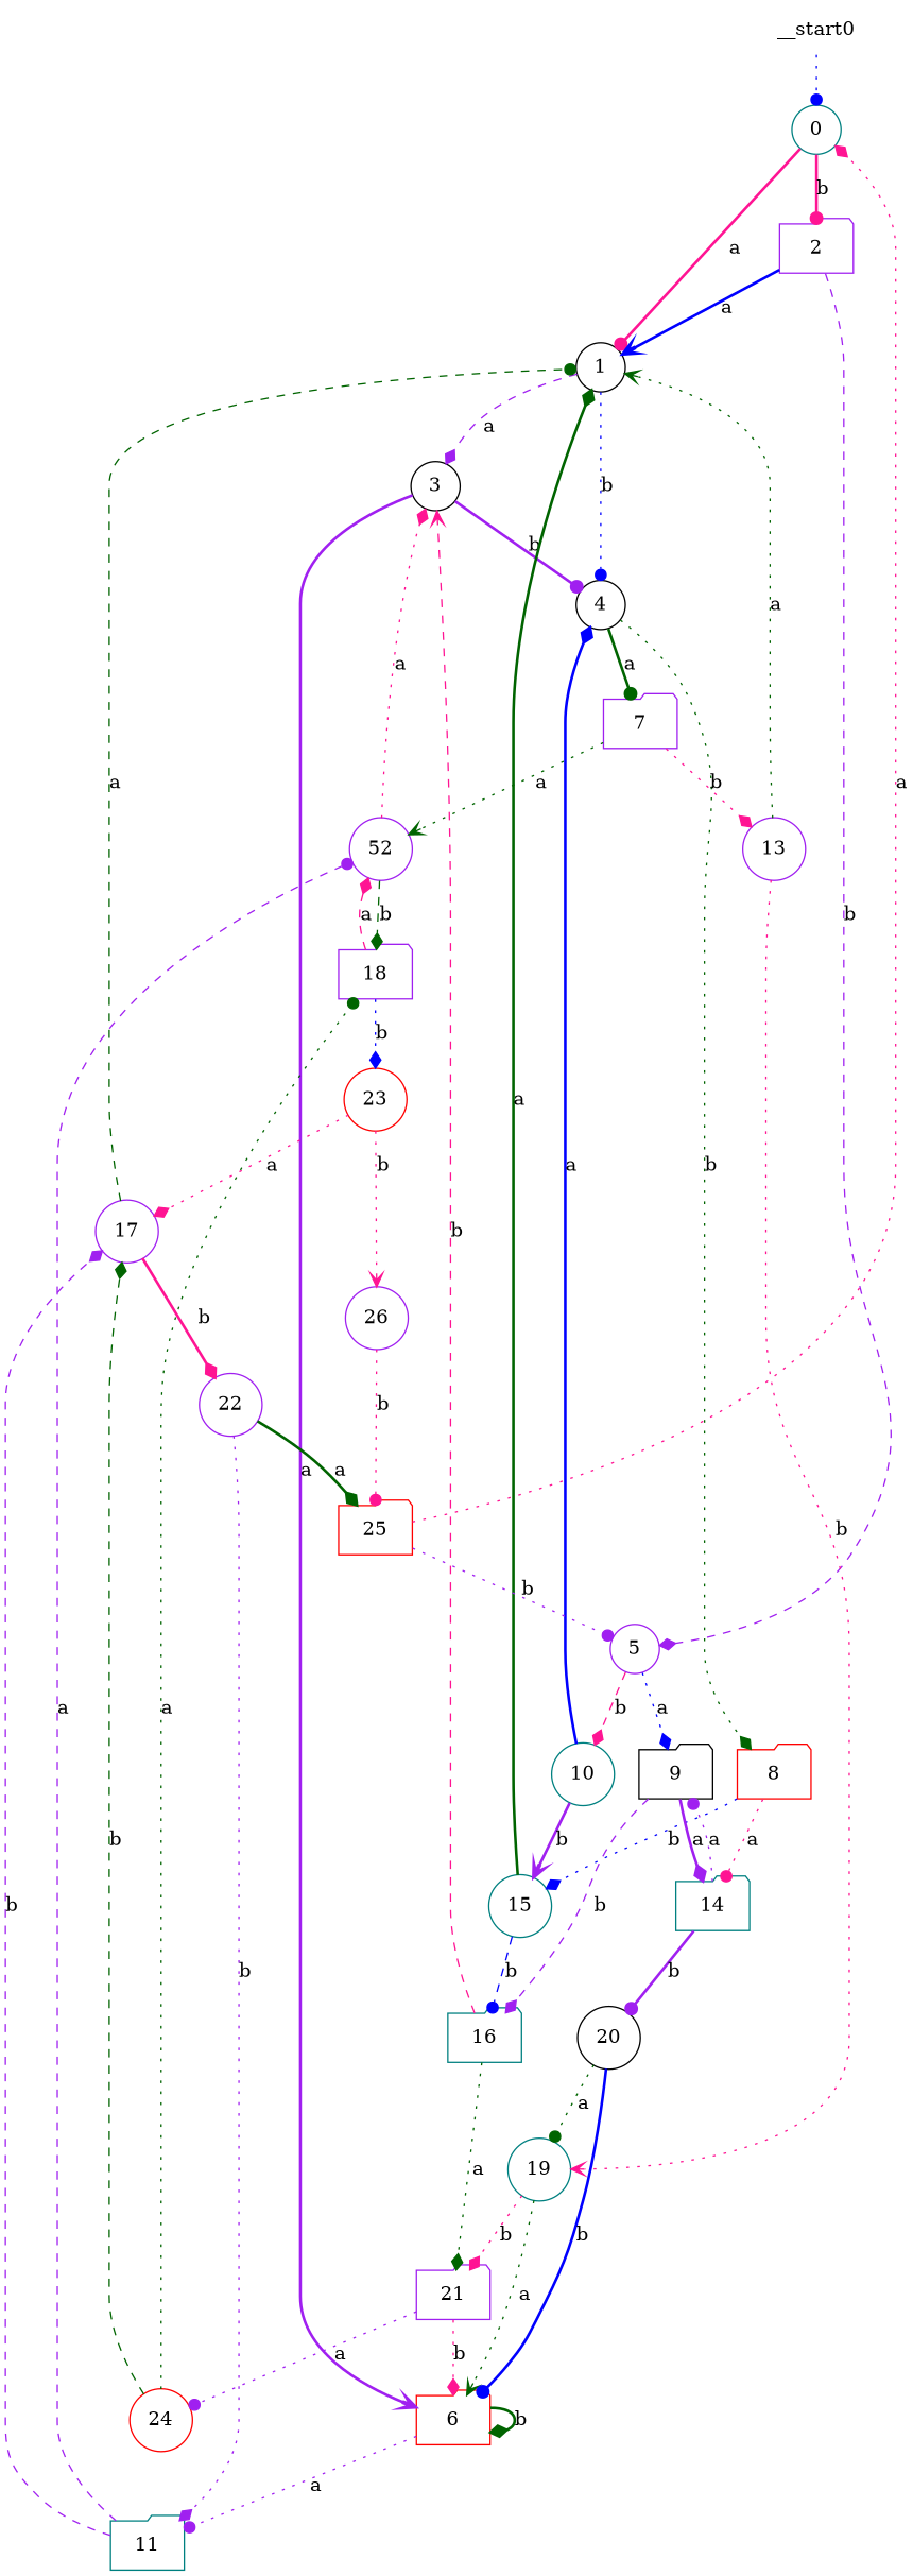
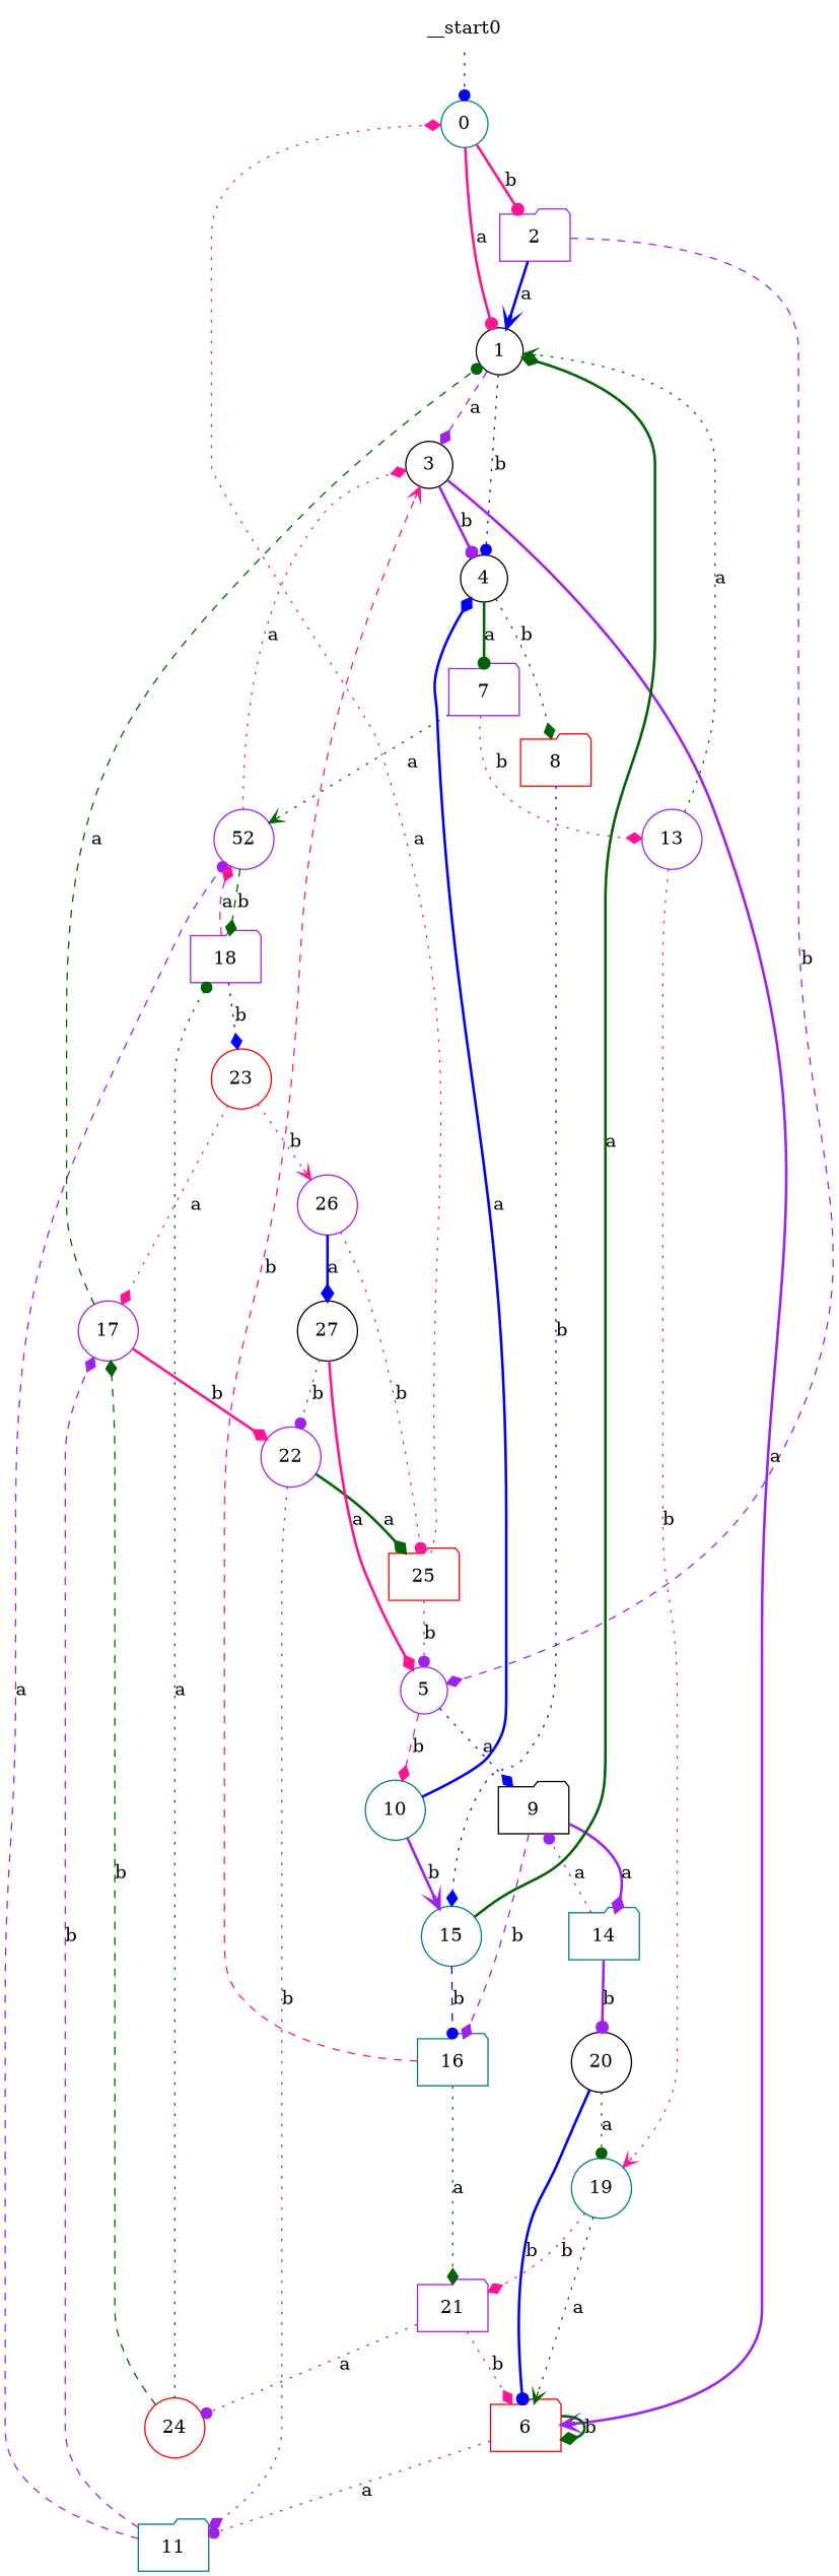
  digraph {
    node [color=purple shape=circle]
    edge [arrowhead=diamond color=deeppink style=dotted]
    __start0 [color=teal shape=none]
    0 [color=teal]
    1 [color=black]
    2 [shape=folder]
    3 [color=black]
    4 [color=black]
    5
    6 [color=red shape=folder]
    7 [shape=folder]
    8 [color=red shape=folder]
    9 [color=black shape=folder]
    10 [color=teal]
    11 [color=teal shape=folder]
    n14 [label=52]
    13
    14 [color=teal shape=folder]
    15 [color=teal]
    16 [color=teal shape=folder]
    17
    18 [shape=folder]
    19 [color=teal]
    20 [color=black]
    21 [shape=folder]
    22
    23 [color=red]
    24 [color=red]
    25 [color=red shape=folder]
    26
+   27 [color=black]
    __start0 -> 0 [arrowhead=dot color=blue]
    0 -> 1 [arrowhead=dot label=a style=bold]
    0 -> 2 [arrowhead=dot label=b style=bold]
    1 -> 3 [color=purple label=a style=dashed]
    1 -> 4 [arrowhead=dot color=blue label=b]
    2 -> 1 [arrowhead=vee color=blue label=a style=bold]
    2 -> 5 [color=purple label=b style=dashed]
    3 -> 4 [arrowhead=dot color=purple label=b style=bold]
    3 -> 6 [arrowhead=vee color=purple label=a style=bold]
    4 -> 7 [arrowhead=dot color=darkgreen label=a style=bold]
    4 -> 8 [color=darkgreen label=b]
    5 -> 9 [color=blue label=a]
    5 -> 10 [label=b style=dashed]
    6 -> 6 [color=darkgreen label=b style=bold]
    6 -> 11 [arrowhead=dot color=purple label=a]
    7 -> n14 [arrowhead=vee color=darkgreen label=a]
    7 -> 13 [label=b]
-   8 -> 14 [arrowhead=dot label=a]
    8 -> 15 [color=blue label=b]
    9 -> 14 [color=purple label=a style=bold]
    9 -> 16 [color=purple label=b style=dashed]
    10 -> 4 [color=blue label=a style=bold]
    10 -> 15 [arrowhead=vee color=purple label=b style=bold]
    11 -> n14 [arrowhead=dot color=purple label=a style=dashed]
    11 -> 17 [color=purple label=b style=dashed]
    n14 -> 3 [label=a]
    n14 -> 18 [color=darkgreen label=b style=dashed]
    13 -> 1 [arrowhead=vee color=darkgreen label=a]
    13 -> 19 [arrowhead=vee label=b]
    14 -> 9 [arrowhead=dot color=purple label=a]
    14 -> 20 [arrowhead=dot color=purple label=b style=bold]
    15 -> 1 [color=darkgreen label=a style=bold]
    15 -> 16 [arrowhead=dot color=blue label=b style=dashed]
    16 -> 3 [arrowhead=vee label=b style=dashed]
    16 -> 21 [color=darkgreen label=a]
    17 -> 1 [arrowhead=dot color=darkgreen label=a style=dashed]
    17 -> 22 [label=b style=bold]
    18 -> n14 [label=a style=dashed]
    18 -> 23 [color=blue label=b]
    19 -> 6 [arrowhead=vee color=darkgreen label=a]
    19 -> 21 [label=b]
    20 -> 6 [arrowhead=dot color=blue label=b style=bold]
    20 -> 19 [arrowhead=dot color=darkgreen label=a]
    21 -> 6 [label=b]
    21 -> 24 [arrowhead=dot color=purple label=a]
    22 -> 11 [color=purple label=b]
    22 -> 25 [color=darkgreen label=a style=bold]
    23 -> 17 [label=a]
    23 -> 26 [arrowhead=vee label=b]
    24 -> 17 [color=darkgreen label=b style=dashed]
    24 -> 18 [arrowhead=dot color=darkgreen label=a]
    25 -> 0 [label=a]
    25 -> 5 [arrowhead=dot color=purple label=b]
    26 -> 25 [arrowhead=dot label=b]
+   26 -> 27 [color=blue label=a style=bold]
+   27 -> 5 [label=a style=bold]
+   27 -> 22 [arrowhead=dot color=purple label=b]
  }
